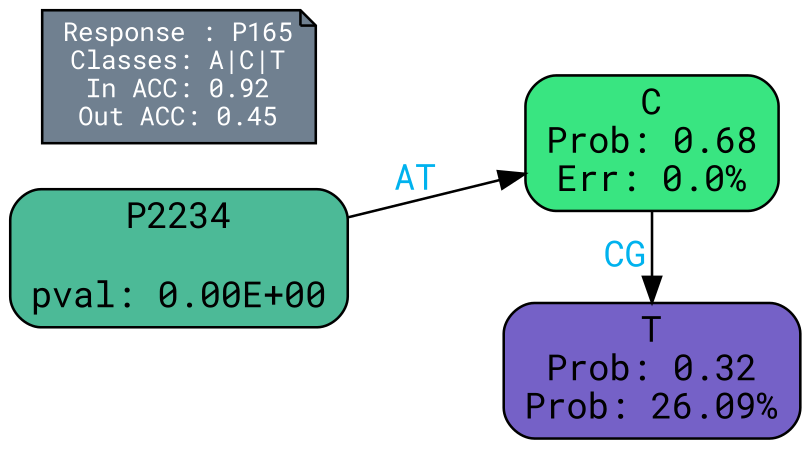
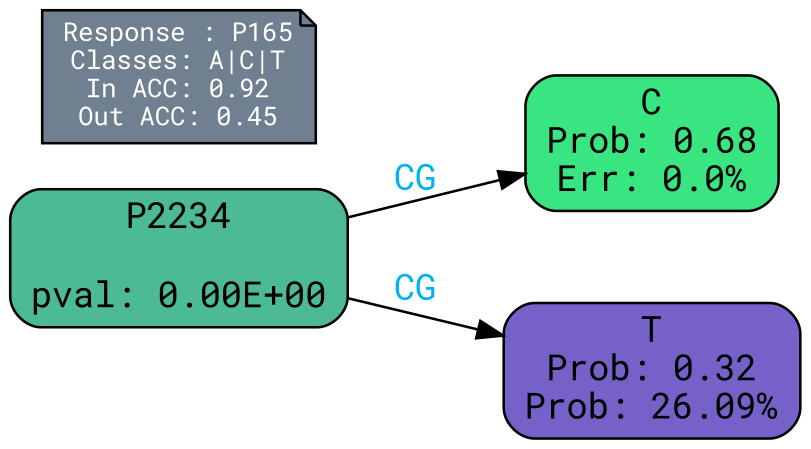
  digraph {
    fontname="Roboto Mono"
    rankdir=LR
    ranksep=equally
    splines=polylines
    node [color=black fontname="Roboto Mono" shape=box style="filled, rounded"]
    edge [fontcolor=deepskyblue2 fontname="Roboto Mono"]
    n1 [fillcolor="#39e581" label="C\nProb: 0.68\nErr: 0.0%"]
    n2 [fillcolor="#7561c7" label="T\nProb: 0.32\nProb: 26.09%"]
    n3 [align=left fillcolor=slategray fontcolor=white fontsize=10 label="Response : P165\nClasses: A|C|T\nIn ACC: 0.92\nOut ACC: 0.45\n" shape=note style=filled]
    n4 [fillcolor="#4cba97" label="P2234\n\npval: 0.00E+00"]
    subgraph sub_1 {
      rank=same
      n1
      n2
    }
    subgraph sub_2 {
      rank=same
      n3
      n4
    }
-   n4 -> n1 [label=AT]
-   n1 -> n2 [label=CG]
+   n4 -> n1 [label=CG]
+   n4 -> n2 [label=CG]
  }
